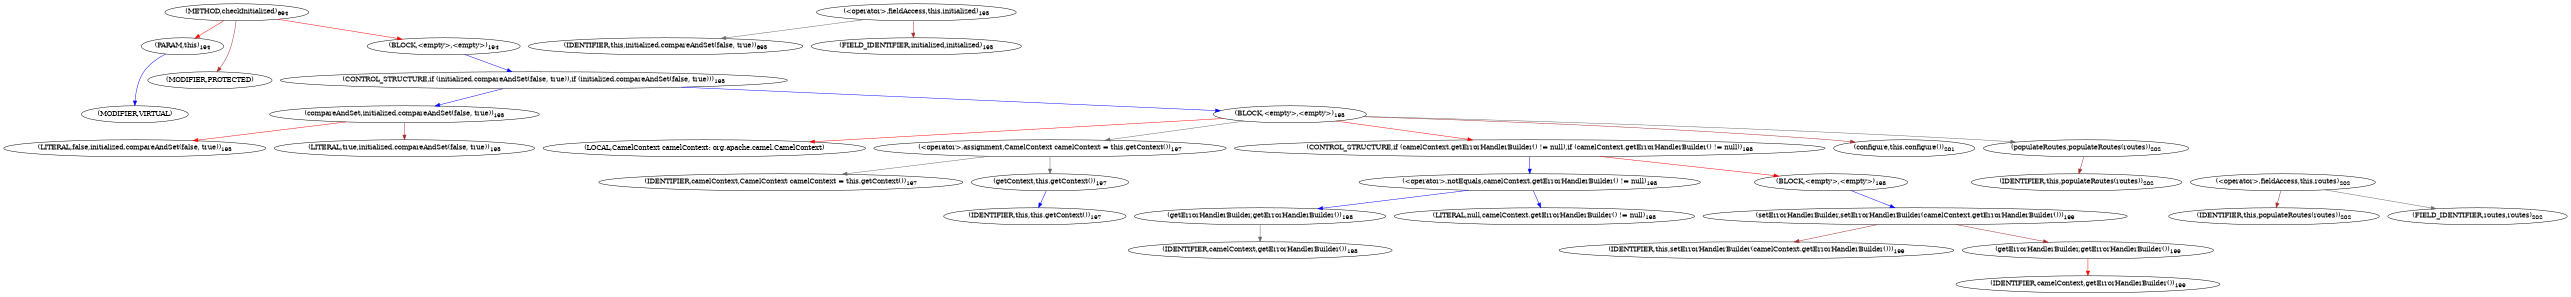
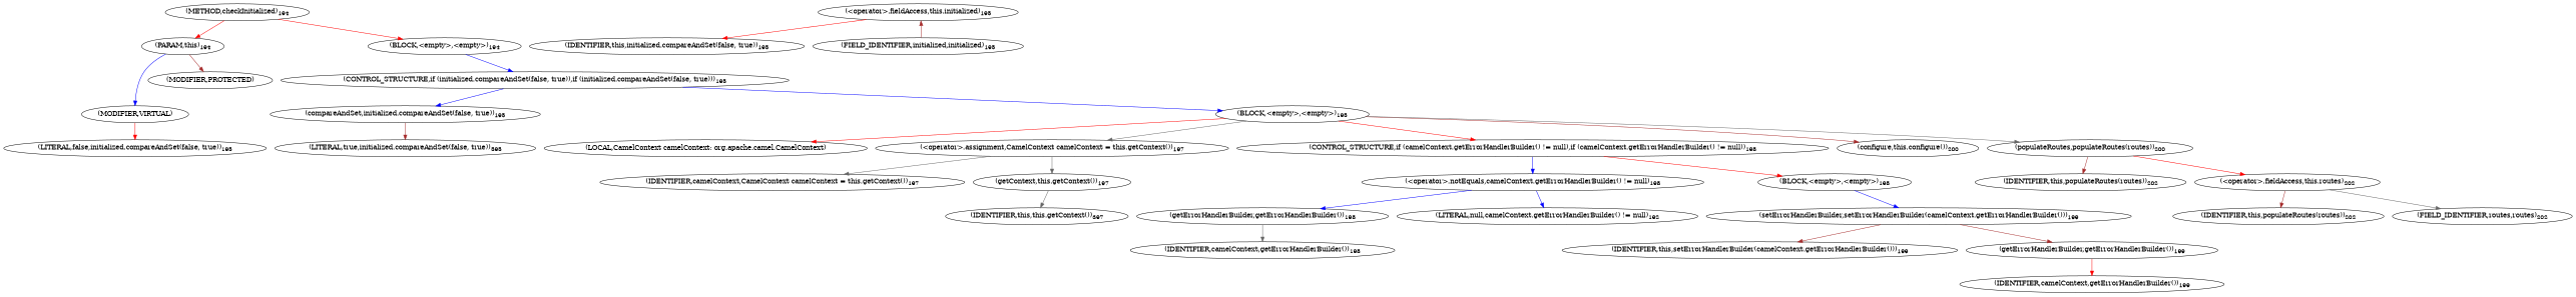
  digraph {
    edge [color=blue]
-   n1 [label=<(METHOD,checkInitialized)<SUB>694</SUB>>]
+   n1 [label=<(METHOD,checkInitialized)<SUB>194</SUB>>]
    n2 [label=<(PARAM,this)<SUB>194</SUB>>]
    n3 [label=<(BLOCK,&lt;empty&gt;,&lt;empty&gt;)<SUB>194</SUB>>]
    n4 [label=<(MODIFIER,PROTECTED)>]
    n5 [label=<(MODIFIER,VIRTUAL)>]
    n6 [label=<(CONTROL_STRUCTURE,if (initialized.compareAndSet(false, true)),if (initialized.compareAndSet(false, true)))<SUB>195</SUB>>]
    n7 [label=<(compareAndSet,initialized.compareAndSet(false, true))<SUB>195</SUB>>]
    n8 [label=<(BLOCK,&lt;empty&gt;,&lt;empty&gt;)<SUB>195</SUB>>]
    n9 [label=<(LITERAL,false,initialized.compareAndSet(false, true))<SUB>195</SUB>>]
-   n10 [label=<(LITERAL,true,initialized.compareAndSet(false, true))<SUB>195</SUB>>]
+   n10 [label=<(LITERAL,true,initialized.compareAndSet(false, true))<SUB>595</SUB>>]
    n11 [label=<(LOCAL,CamelContext camelContext: org.apache.camel.CamelContext)>]
    n12 [label=<(&lt;operator&gt;.assignment,CamelContext camelContext = this.getContext())<SUB>197</SUB>>]
    n13 [label=<(CONTROL_STRUCTURE,if (camelContext.getErrorHandlerBuilder() != null),if (camelContext.getErrorHandlerBuilder() != null))<SUB>198</SUB>>]
-   n14 [label=<(configure,this.configure())<SUB>201</SUB>>]
-   n15 [label=<(populateRoutes,populateRoutes(routes))<SUB>202</SUB>>]
+   n14 [label=<(configure,this.configure())<SUB>200</SUB>>]
+   n15 [label=<(populateRoutes,populateRoutes(routes))<SUB>200</SUB>>]
    n16 [label=<(&lt;operator&gt;.fieldAccess,this.initialized)<SUB>195</SUB>>]
-   n17 [label=<(IDENTIFIER,this,initialized.compareAndSet(false, true))<SUB>695</SUB>>]
+   n17 [label=<(IDENTIFIER,this,initialized.compareAndSet(false, true))<SUB>195</SUB>>]
    n18 [label=<(FIELD_IDENTIFIER,initialized,initialized)<SUB>195</SUB>>]
    n19 [label=<(IDENTIFIER,camelContext,CamelContext camelContext = this.getContext())<SUB>197</SUB>>]
    n20 [label=<(getContext,this.getContext())<SUB>197</SUB>>]
    n21 [label=<(&lt;operator&gt;.notEquals,camelContext.getErrorHandlerBuilder() != null)<SUB>198</SUB>>]
    n22 [label=<(BLOCK,&lt;empty&gt;,&lt;empty&gt;)<SUB>198</SUB>>]
    n23 [label=<(IDENTIFIER,this,populateRoutes(routes))<SUB>202</SUB>>]
    n24 [label=<(&lt;operator&gt;.fieldAccess,this.routes)<SUB>202</SUB>>]
-   n25 [label=<(IDENTIFIER,this,this.getContext())<SUB>197</SUB>>]
+   n25 [label=<(IDENTIFIER,this,this.getContext())<SUB>397</SUB>>]
    n26 [label=<(getErrorHandlerBuilder,getErrorHandlerBuilder())<SUB>198</SUB>>]
-   n27 [label=<(LITERAL,null,camelContext.getErrorHandlerBuilder() != null)<SUB>198</SUB>>]
+   n27 [label=<(LITERAL,null,camelContext.getErrorHandlerBuilder() != null)<SUB>192</SUB>>]
    n28 [label=<(setErrorHandlerBuilder,setErrorHandlerBuilder(camelContext.getErrorHandlerBuilder()))<SUB>199</SUB>>]
    n29 [label=<(IDENTIFIER,camelContext,getErrorHandlerBuilder())<SUB>198</SUB>>]
    n30 [label=<(IDENTIFIER,this,setErrorHandlerBuilder(camelContext.getErrorHandlerBuilder()))<SUB>199</SUB>>]
    n31 [label=<(getErrorHandlerBuilder,getErrorHandlerBuilder())<SUB>199</SUB>>]
    n32 [label=<(IDENTIFIER,camelContext,getErrorHandlerBuilder())<SUB>199</SUB>>]
    n33 [label=<(IDENTIFIER,this,populateRoutes(routes))<SUB>202</SUB>>]
    n34 [label=<(FIELD_IDENTIFIER,routes,routes)<SUB>202</SUB>>]
    n1 -> n2 [color=red]
    n1 -> n3 [color=red]
-   n1 -> n4 [color=brown]
+   n2 -> n4 [color=brown]
    n2 -> n5
    n3 -> n6
    n6 -> n7
    n6 -> n8
-   n7 -> n9 [color=red]
+   n5 -> n9 [color=red]
    n7 -> n10 [color=brown]
    n8 -> n11 [color=red]
    n8 -> n12 [color=gray40]
    n8 -> n13 [color=red]
    n8 -> n14 [color=brown]
    n8 -> n15 [color=gray40]
    n12 -> n19 [color=gray40]
    n12 -> n20 [color=gray40]
    n13 -> n21
    n13 -> n22 [color=red]
    n15 -> n23 [color=brown]
-   n16 -> n17 [color=gray40]
-   n16 -> n18 [color=brown]
-   n20 -> n25
+   n15 -> n24 [color=red]
+   n16 -> n17 [color=red]
+   n18 -> n16 [color=brown]
+   n20 -> n25 [color=gray40]
    n21 -> n26
    n21 -> n27
    n22 -> n28
    n24 -> n33 [color=brown]
    n24 -> n34 [color=gray40]
    n26 -> n29 [color=gray40]
    n28 -> n30 [color=brown]
    n28 -> n31 [color=brown]
    n31 -> n32 [color=red]
  }
